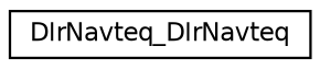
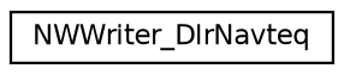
  digraph {
    rankdir=LR
-   n1 [color=black fillcolor=white fontname=Helvetica fontsize=10 height=0.2 label=DlrNavteq_DlrNavteq shape=record style=filled width=0.4]
+   n1 [color=black fillcolor=white fontname=Helvetica fontsize=10 height=0.2 label=NWWriter_DlrNavteq shape=record style=filled width=0.4]
  }
